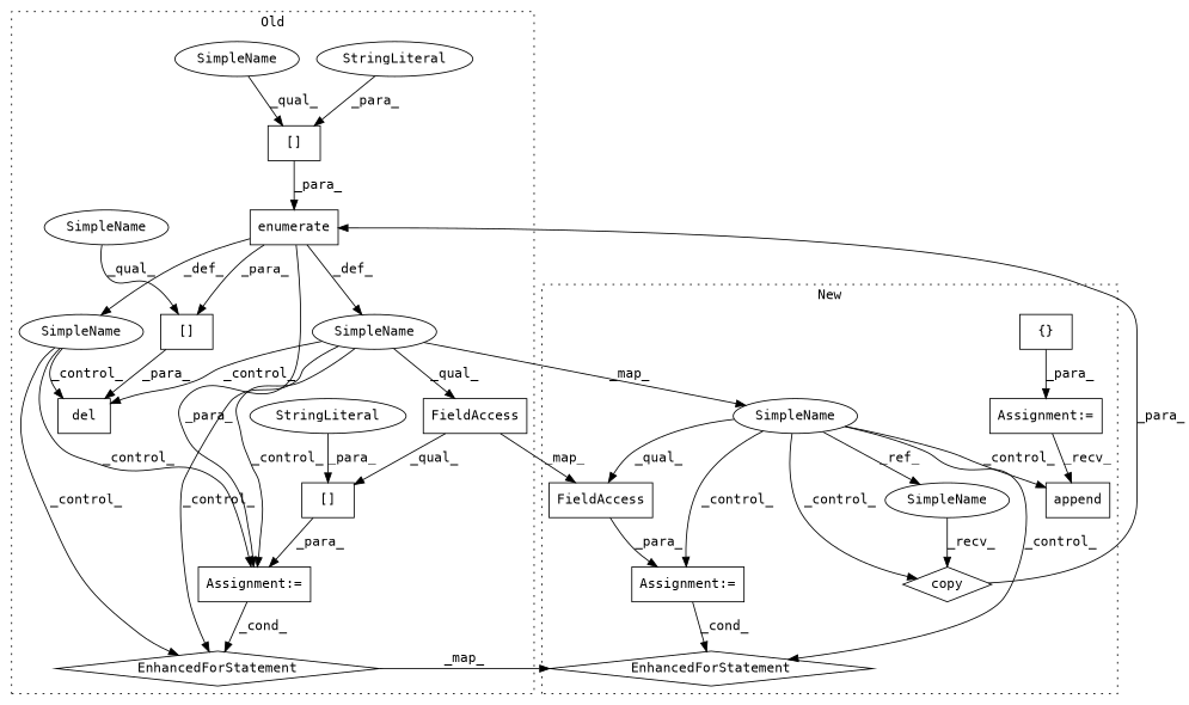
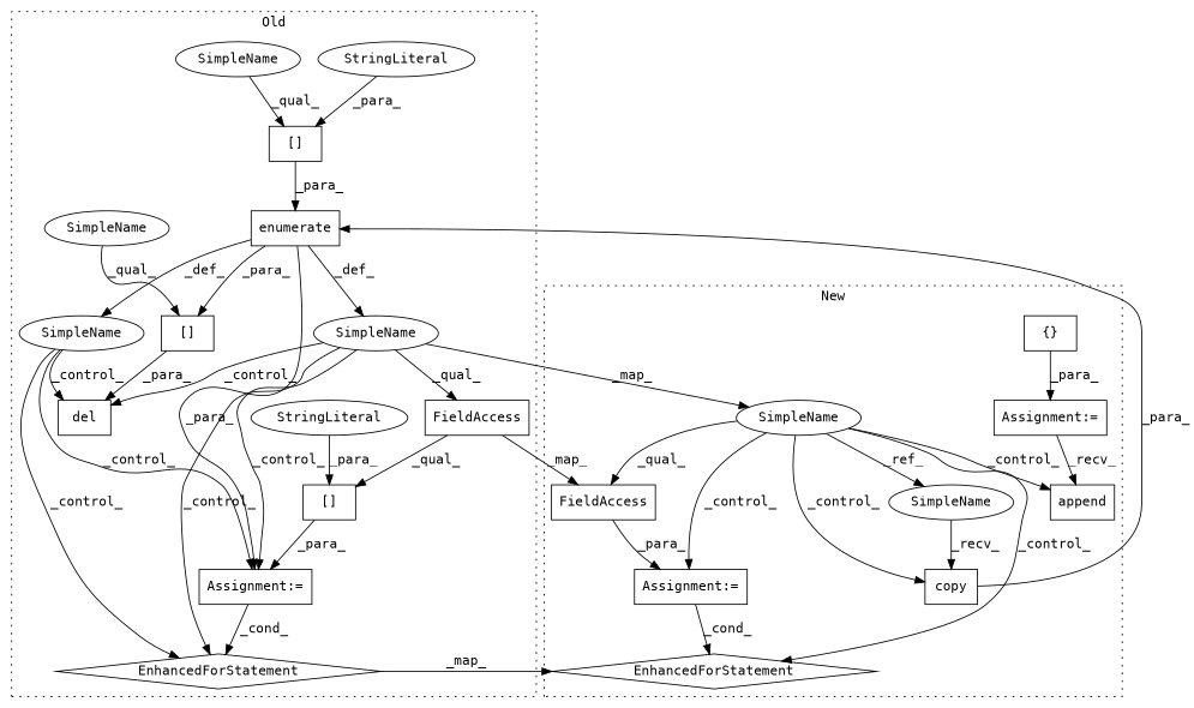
  digraph {
    fontname="DejaVu Sans Mono"
    node [a=42 fontname="DejaVu Sans Mono" l="61,2" s="823,925" shape=box]
    edge [fontname="DejaVu Sans Mono"]
    n1 [a=32 l="10,1" label=enumerate s="714,750"]
    n2 [a=2 l="9,1" label="[]" s="801,811"]
    n3 [l=4 label=SimpleName s=707 shape=ellipse]
    n4 [a=2 l="9,1" label="[]" s="724,749"]
    n5 [a=2 l="11,1" label="[]" s="895,924"]
    n6 [a=32 l="4,1" label=del s="797,812"]
    n7 [a=45 l=18 label=StringLiteral s=906 shape=ellipse]
    n8 [a=45 l=16 label=StringLiteral s=733 shape=ellipse]
    n9 [a=22 l=10 label=FieldAccess s=895]
    n10 [label=SimpleName shape=ellipse l="" s=""]
    n11 [a=70 label=EnhancedForStatement shape=diamond]
    n12 [a=7 label="Assignment:="]
    n13 [l=8 label=SimpleName s=724 shape=ellipse]
    n14 [l=8 label=SimpleName s=801 shape=ellipse]
    n15 [a=32 l="7,1" label=append s="959,977"]
    n16 [a=4 l=2 label="{}" s=662]
    n17 [a=7 l=1 label="Assignment:=" s=652]
    n18 [l=4 label=SimpleName s=727 shape=ellipse]
-   n19 [a=32 l=6 label=copy s=971 shape=diamond]
+   n19 [a=32 l=6 label=copy s=971]
    n20 [a=22 l=10 label=FieldAccess s=860]
    n21 [a=70 label=EnhancedForStatement s="788,870" shape=diamond]
    n22 [a=7 label="Assignment:=" s="788,870"]
    n23 [l=4 label=SimpleName s=966 shape=ellipse]
    subgraph cluster_1 {
      label=Old
      style=dotted
      n1
      n2
      n3
      n4
      n5
      n6
      n7
      n8
      n9
      n10
      n11
      n12
      n13
      n14
    }
    subgraph cluster_2 {
      label=New
      style=dotted
      n15
      n16
      n17
      n18
      n19
      n20
      n21
      n22
      n23
    }
    n1 -> n2 [label=_para_]
    n1 -> n3 [label=_def_]
    n1 -> n10 [label=_def_]
    n1 -> n12 [label=_para_]
    n2 -> n6 [label=_para_]
    n3 -> n6 [label=_control_]
    n3 -> n9 [label=_qual_]
    n3 -> n11 [label=_control_]
    n3 -> n12 [label=_control_]
    n3 -> n18 [label=_map_]
    n4 -> n1 [label=_para_]
    n5 -> n12 [label=_para_]
    n7 -> n5 [label=_para_]
    n8 -> n4 [label=_para_]
    n9 -> n5 [label=_qual_]
    n9 -> n20 [label=_map_]
    n10 -> n6 [label=_control_]
    n10 -> n11 [label=_control_]
    n10 -> n12 [label=_control_]
    n11 -> n21 [label=_map_]
    n12 -> n11 [label=_cond_]
    n13 -> n4 [label=_qual_]
    n14 -> n2 [label=_qual_]
    n16 -> n17 [label=_para_]
    n17 -> n15 [label=_recv_]
    n18 -> n15 [label=_control_]
    n18 -> n19 [label=_control_]
    n18 -> n20 [label=_qual_]
    n18 -> n21 [label=_control_]
    n18 -> n22 [label=_control_]
    n18 -> n23 [label=_ref_]
    n19 -> n1 [label=_para_]
    n20 -> n22 [label=_para_]
    n22 -> n21 [label=_cond_]
    n23 -> n19 [label=_recv_]
  }
